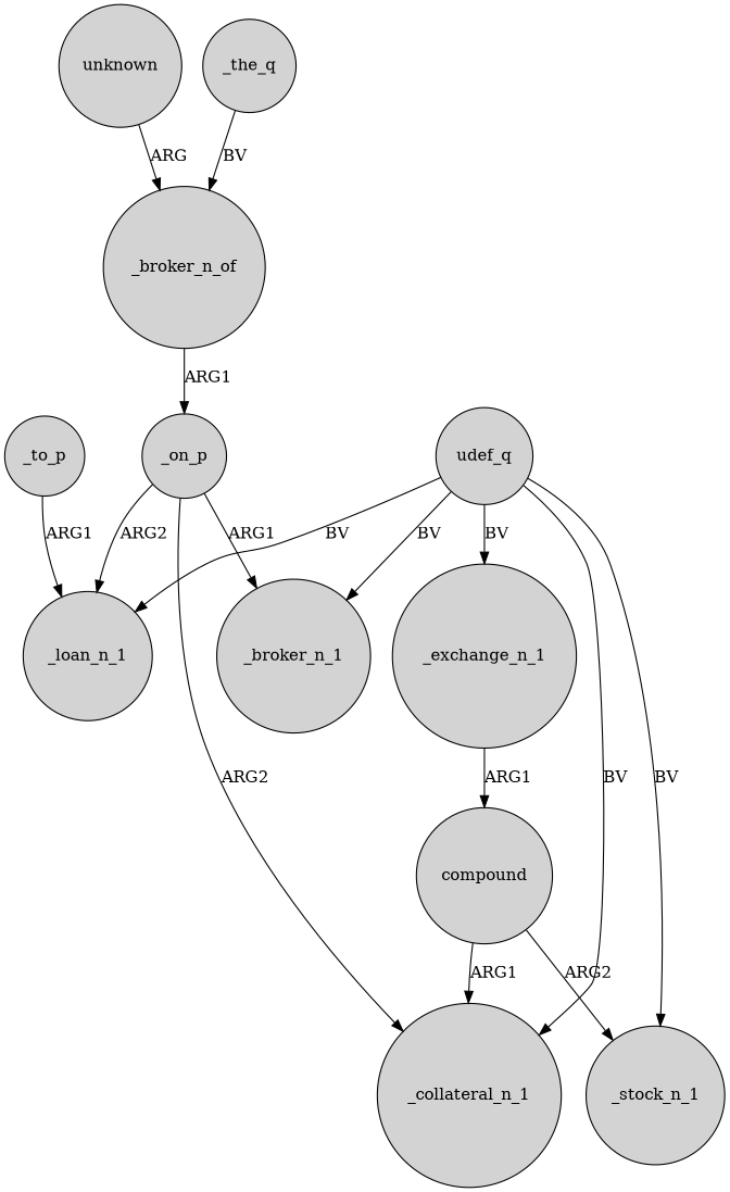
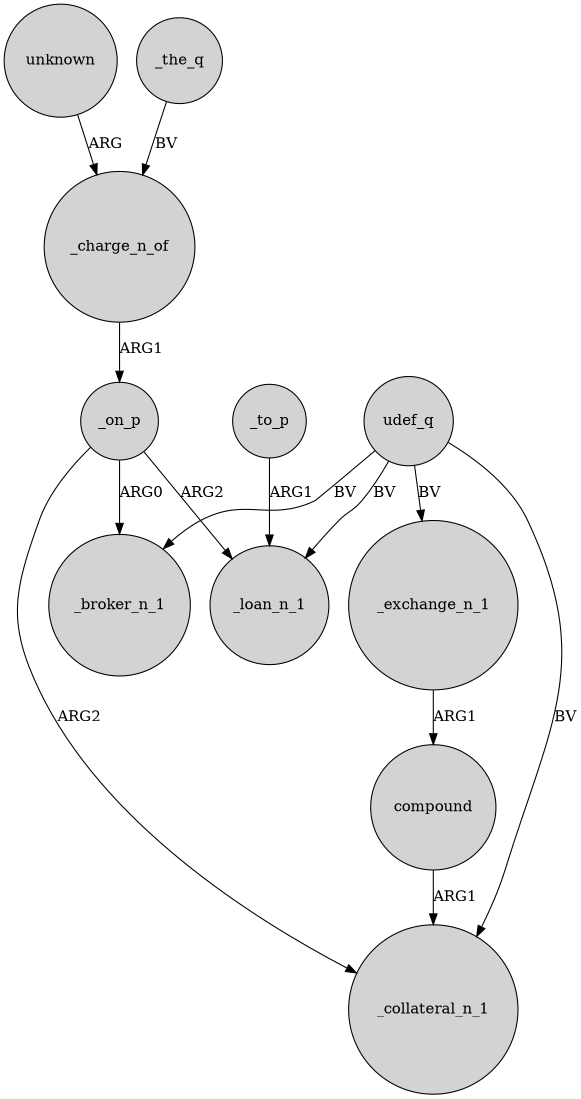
  digraph {
    node [shape=circle style=filled]
    _on_p
    _collateral_n_1
    _loan_n_1
    _broker_n_1
-   _charge_n_of [label=_broker_n_of]
+   _charge_n_of
    unknown
    udef_q
-   _stock_n_1
    _exchange_n_1
    compound
    _the_q
    _to_p
    _on_p -> _collateral_n_1 [label=ARG2]
    _on_p -> _loan_n_1 [label=ARG2]
-   _on_p -> _broker_n_1 [label=ARG1]
+   _on_p -> _broker_n_1 [label=ARG0]
    _charge_n_of -> _on_p [label=ARG1]
    unknown -> _charge_n_of [label=ARG]
    udef_q -> _collateral_n_1 [label=BV]
    udef_q -> _loan_n_1 [label=BV]
    udef_q -> _broker_n_1 [label=BV]
-   udef_q -> _stock_n_1 [label=BV]
    udef_q -> _exchange_n_1 [label=BV]
    _exchange_n_1 -> compound [label=ARG1]
    compound -> _collateral_n_1 [label=ARG1]
-   compound -> _stock_n_1 [label=ARG2]
    _the_q -> _charge_n_of [label=BV]
    _to_p -> _loan_n_1 [label=ARG1]
  }
